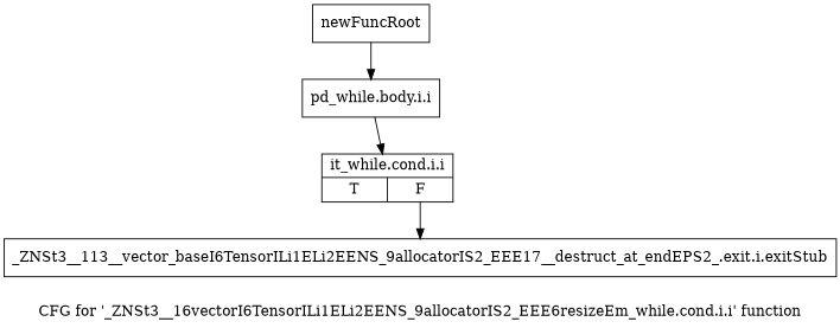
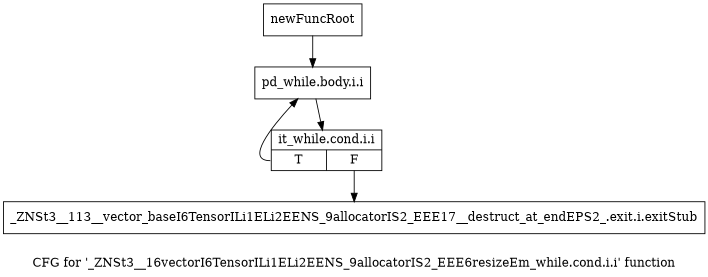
  digraph {
    label="CFG for '_ZNSt3__16vectorI6TensorILi1ELi2EENS_9allocatorIS2_EEE6resizeEm_while.cond.i.i' function"
    node [shape=record]
    n1 [label="{newFuncRoot}"]
    n2 [label="{pd_while.body.i.i}"]
    n3 [label="{it_while.cond.i.i|{<s0>T|<s1>F}}"]
    n4 [label="{_ZNSt3__113__vector_baseI6TensorILi1ELi2EENS_9allocatorIS2_EEE17__destruct_at_endEPS2_.exit.i.exitStub}"]
    n1 -> n2
    n2 -> n3
+   n3 -> n2 [tailport=s0]
    n3 -> n4 [tailport=s1]
  }
